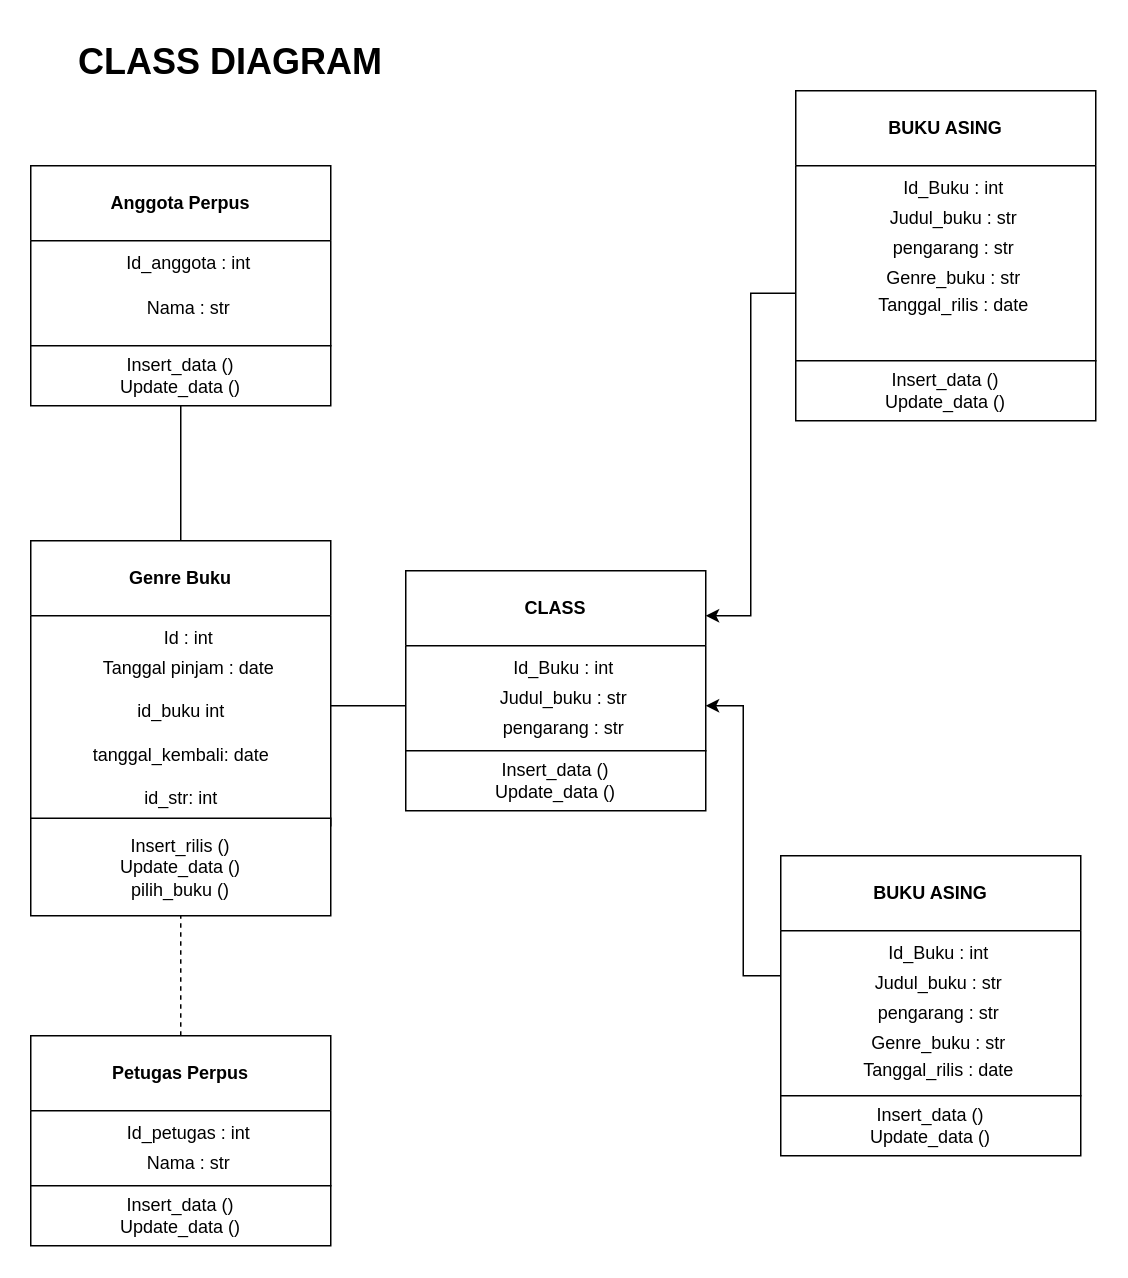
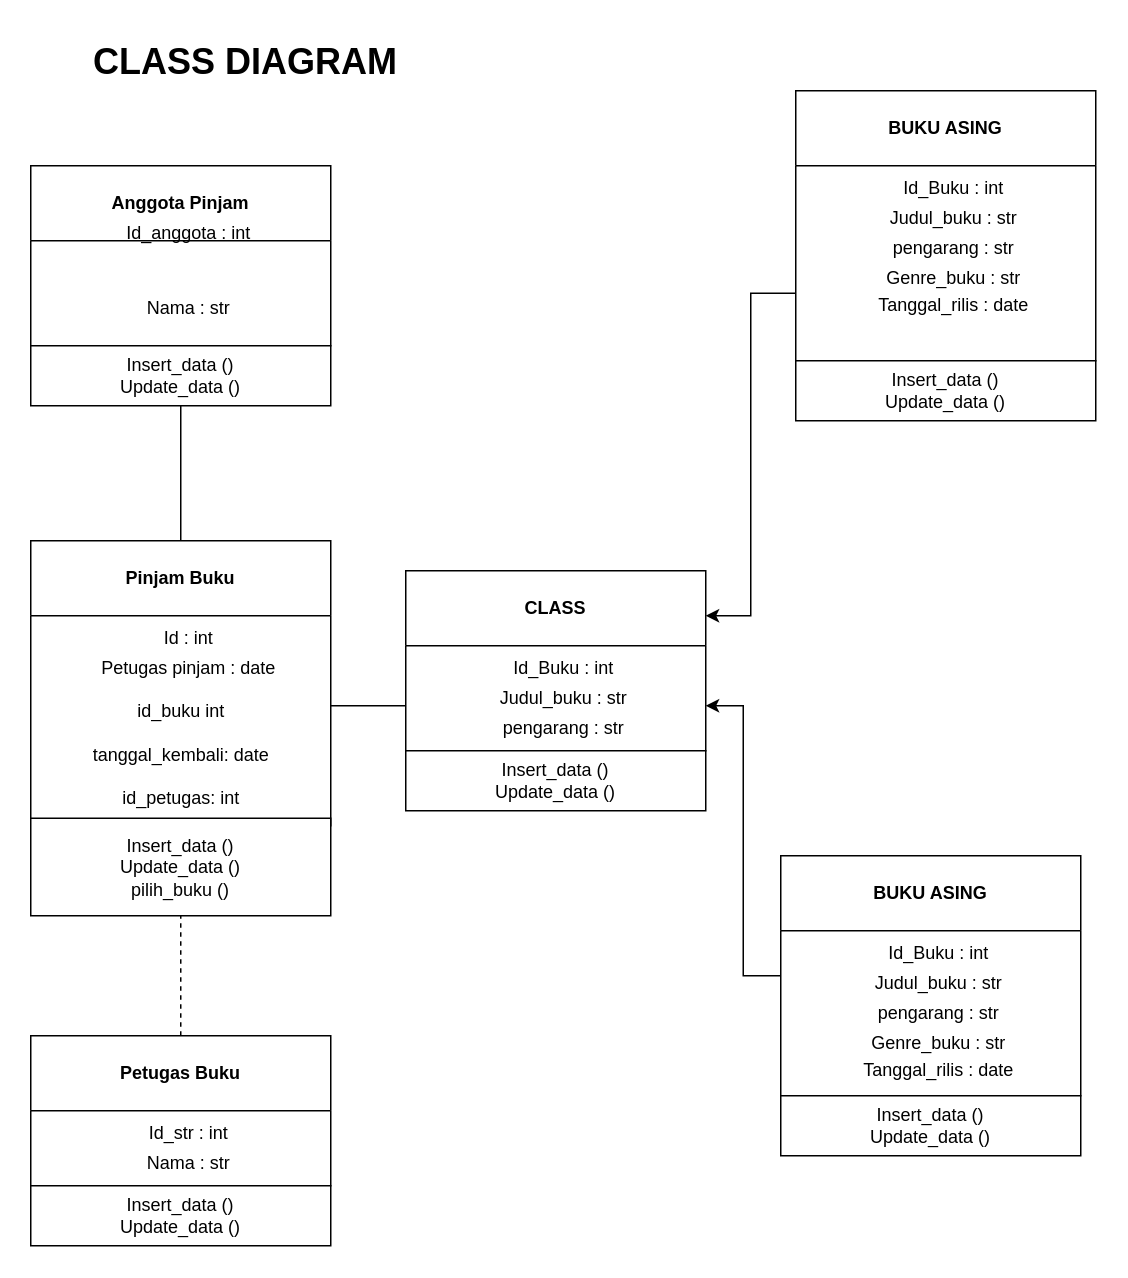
  <mxCell id="0" />
  <mxCell id="1" parent="0" />
- <mxCell id="2" value="&lt;h1 style=&quot;margin-top: 0px;&quot;&gt;CLASS DIAGRAM&lt;/h1&gt;" style="text;html=1;whiteSpace=wrap;overflow=hidden;rounded=0;" vertex="1" parent="1"><mxGeometry x="50" y="20" width="370" height="40" as="geometry" /></mxCell>
+ <mxCell id="2" value="&lt;h1 style=&quot;margin-top: 0px;&quot;&gt;CLASS DIAGRAM&lt;/h1&gt;" style="text;html=1;whiteSpace=wrap;overflow=hidden;rounded=0;" vertex="1" parent="1"><mxGeometry x="60" y="20" width="370" height="40" as="geometry" /></mxCell>
  <mxCell id="3" value="CLASS" style="swimlane;whiteSpace=wrap;html=1;startSize=50;" vertex="1" parent="1"><mxGeometry x="270" y="380" width="200" height="120" as="geometry" /></mxCell>
  <mxCell id="4" value="Id_Buku : int" style="text;html=1;align=center;verticalAlign=middle;resizable=0;points=[];autosize=1;strokeColor=none;fillColor=none;" vertex="1" parent="3"><mxGeometry x="60" y="50" width="90" height="30" as="geometry" /></mxCell>
  <mxCell id="5" value="Judul_buku : str" style="text;html=1;align=center;verticalAlign=middle;resizable=0;points=[];autosize=1;strokeColor=none;fillColor=none;" vertex="1" parent="3"><mxGeometry x="50" y="70" width="110" height="30" as="geometry" /></mxCell>
  <mxCell id="6" value="pengarang : str" style="text;html=1;align=center;verticalAlign=middle;resizable=0;points=[];autosize=1;strokeColor=none;fillColor=none;" vertex="1" parent="3"><mxGeometry x="55" y="90" width="100" height="30" as="geometry" /></mxCell>
  <mxCell id="7" value="Insert_data ()&lt;div&gt;Update_data ()&lt;/div&gt;" style="rounded=0;whiteSpace=wrap;html=1;" vertex="1" parent="1"><mxGeometry x="270" y="500" width="200" height="40" as="geometry" /></mxCell>
  <mxCell id="8" style="edgeStyle=orthogonalEdgeStyle;rounded=0;orthogonalLoop=1;jettySize=auto;html=1;exitX=0;exitY=0.75;exitDx=0;exitDy=0;entryX=1;entryY=0.25;entryDx=0;entryDy=0;" edge="1" parent="1" source="9" target="3"><mxGeometry relative="1" as="geometry" /></mxCell>
  <mxCell id="9" value="BUKU ASING" style="swimlane;whiteSpace=wrap;html=1;startSize=50;" vertex="1" parent="1"><mxGeometry x="530" y="60" width="200" height="180" as="geometry" /></mxCell>
  <mxCell id="10" value="Id_Buku : int" style="text;html=1;align=center;verticalAlign=middle;resizable=0;points=[];autosize=1;strokeColor=none;fillColor=none;" vertex="1" parent="9"><mxGeometry x="60" y="50" width="90" height="30" as="geometry" /></mxCell>
  <mxCell id="11" value="Judul_buku : str" style="text;html=1;align=center;verticalAlign=middle;resizable=0;points=[];autosize=1;strokeColor=none;fillColor=none;" vertex="1" parent="9"><mxGeometry x="50" y="70" width="110" height="30" as="geometry" /></mxCell>
  <mxCell id="12" value="pengarang : str" style="text;html=1;align=center;verticalAlign=middle;resizable=0;points=[];autosize=1;strokeColor=none;fillColor=none;" vertex="1" parent="9"><mxGeometry x="55" y="90" width="100" height="30" as="geometry" /></mxCell>
  <mxCell id="13" value="Genre_buku : str" style="text;html=1;align=center;verticalAlign=middle;resizable=0;points=[];autosize=1;strokeColor=none;fillColor=none;" vertex="1" parent="9"><mxGeometry x="50" y="110" width="110" height="30" as="geometry" /></mxCell>
  <mxCell id="14" value="Tanggal_rilis : date" style="text;html=1;align=center;verticalAlign=middle;resizable=0;points=[];autosize=1;strokeColor=none;fillColor=none;" vertex="1" parent="9"><mxGeometry x="45" y="128" width="120" height="30" as="geometry" /></mxCell>
  <mxCell id="15" value="Insert_data ()&lt;div&gt;Update_data ()&lt;/div&gt;" style="rounded=0;whiteSpace=wrap;html=1;" vertex="1" parent="1"><mxGeometry x="530" y="240" width="200" height="40" as="geometry" /></mxCell>
  <mxCell id="16" style="edgeStyle=orthogonalEdgeStyle;rounded=0;orthogonalLoop=1;jettySize=auto;html=1;exitX=0;exitY=0.5;exitDx=0;exitDy=0;entryX=1;entryY=0.75;entryDx=0;entryDy=0;" edge="1" parent="1" source="17" target="3"><mxGeometry relative="1" as="geometry" /></mxCell>
  <mxCell id="17" value="BUKU ASING" style="swimlane;whiteSpace=wrap;html=1;startSize=50;" vertex="1" parent="1"><mxGeometry x="520" y="570" width="200" height="160" as="geometry" /></mxCell>
  <mxCell id="18" value="Id_Buku : int" style="text;html=1;align=center;verticalAlign=middle;resizable=0;points=[];autosize=1;strokeColor=none;fillColor=none;" vertex="1" parent="17"><mxGeometry x="60" y="50" width="90" height="30" as="geometry" /></mxCell>
  <mxCell id="19" value="Judul_buku : str" style="text;html=1;align=center;verticalAlign=middle;resizable=0;points=[];autosize=1;strokeColor=none;fillColor=none;" vertex="1" parent="17"><mxGeometry x="50" y="70" width="110" height="30" as="geometry" /></mxCell>
  <mxCell id="20" value="pengarang : str" style="text;html=1;align=center;verticalAlign=middle;resizable=0;points=[];autosize=1;strokeColor=none;fillColor=none;" vertex="1" parent="17"><mxGeometry x="55" y="90" width="100" height="30" as="geometry" /></mxCell>
  <mxCell id="21" value="Genre_buku : str" style="text;html=1;align=center;verticalAlign=middle;resizable=0;points=[];autosize=1;strokeColor=none;fillColor=none;" vertex="1" parent="17"><mxGeometry x="50" y="110" width="110" height="30" as="geometry" /></mxCell>
  <mxCell id="22" value="Tanggal_rilis : date" style="text;html=1;align=center;verticalAlign=middle;resizable=0;points=[];autosize=1;strokeColor=none;fillColor=none;" vertex="1" parent="17"><mxGeometry x="45" y="128" width="120" height="30" as="geometry" /></mxCell>
  <mxCell id="23" value="Insert_data ()&lt;div&gt;Update_data ()&lt;/div&gt;" style="rounded=0;whiteSpace=wrap;html=1;" vertex="1" parent="1"><mxGeometry x="520" y="730" width="200" height="40" as="geometry" /></mxCell>
- <mxCell id="24" value="Anggota Perpus" style="swimlane;whiteSpace=wrap;html=1;startSize=50;" vertex="1" parent="1"><mxGeometry x="20" y="110" width="200" height="120" as="geometry" /></mxCell>
- <mxCell id="25" value="Id_anggota : int" style="text;html=1;align=center;verticalAlign=middle;resizable=0;points=[];autosize=1;strokeColor=none;fillColor=none;" vertex="1" parent="24"><mxGeometry x="50" y="50" width="110" height="30" as="geometry" /></mxCell>
+ <mxCell id="24" value="Anggota Pinjam" style="swimlane;whiteSpace=wrap;html=1;startSize=50;" vertex="1" parent="1"><mxGeometry x="20" y="110" width="200" height="120" as="geometry" /></mxCell>
+ <mxCell id="25" value="Id_anggota : int" style="text;html=1;align=center;verticalAlign=middle;resizable=0;points=[];autosize=1;strokeColor=none;fillColor=none;" vertex="1" parent="24"><mxGeometry x="50" y="30" width="110" height="30" as="geometry" /></mxCell>
  <mxCell id="26" value="Nama : str" style="text;html=1;align=center;verticalAlign=middle;resizable=0;points=[];autosize=1;strokeColor=none;fillColor=none;" vertex="1" parent="24"><mxGeometry x="65" y="80" width="80" height="30" as="geometry" /></mxCell>
  <mxCell id="27" value="Insert_data ()&lt;div&gt;Update_data ()&lt;/div&gt;" style="rounded=0;whiteSpace=wrap;html=1;" vertex="1" parent="1"><mxGeometry x="20" y="230" width="200" height="40" as="geometry" /></mxCell>
- <mxCell id="28" value="Petugas Perpus" style="swimlane;whiteSpace=wrap;html=1;startSize=50;" vertex="1" parent="1"><mxGeometry x="20" y="690" width="200" height="100" as="geometry" /></mxCell>
- <mxCell id="29" value="Id_petugas : int" style="text;html=1;align=center;verticalAlign=middle;resizable=0;points=[];autosize=1;strokeColor=none;fillColor=none;" vertex="1" parent="28"><mxGeometry x="50" y="50" width="110" height="30" as="geometry" /></mxCell>
+ <mxCell id="28" value="Petugas Buku" style="swimlane;whiteSpace=wrap;html=1;startSize=50;" vertex="1" parent="1"><mxGeometry x="20" y="690" width="200" height="100" as="geometry" /></mxCell>
+ <mxCell id="29" value="Id_str : int" style="text;html=1;align=center;verticalAlign=middle;resizable=0;points=[];autosize=1;strokeColor=none;fillColor=none;" vertex="1" parent="28"><mxGeometry x="50" y="50" width="110" height="30" as="geometry" /></mxCell>
  <mxCell id="30" value="Nama : str" style="text;html=1;align=center;verticalAlign=middle;resizable=0;points=[];autosize=1;strokeColor=none;fillColor=none;" vertex="1" parent="28"><mxGeometry x="65" y="70" width="80" height="30" as="geometry" /></mxCell>
  <mxCell id="31" value="Insert_data ()&lt;div&gt;Update_data ()&lt;/div&gt;" style="rounded=0;whiteSpace=wrap;html=1;" vertex="1" parent="1"><mxGeometry x="20" y="790" width="200" height="40" as="geometry" /></mxCell>
- <mxCell id="32" value="Genre Buku" style="swimlane;whiteSpace=wrap;html=1;startSize=50;" vertex="1" parent="1"><mxGeometry x="20" y="360" width="200" height="190" as="geometry" /></mxCell>
+ <mxCell id="32" value="Pinjam Buku" style="swimlane;whiteSpace=wrap;html=1;startSize=50;" vertex="1" parent="1"><mxGeometry x="20" y="360" width="200" height="190" as="geometry" /></mxCell>
  <mxCell id="33" value="Id : int" style="text;html=1;align=center;verticalAlign=middle;resizable=0;points=[];autosize=1;strokeColor=none;fillColor=none;" vertex="1" parent="32"><mxGeometry x="75" y="50" width="60" height="30" as="geometry" /></mxCell>
- <mxCell id="34" value="Tanggal pinjam : date" style="text;html=1;align=center;verticalAlign=middle;resizable=0;points=[];autosize=1;strokeColor=none;fillColor=none;" vertex="1" parent="32"><mxGeometry x="35" y="70" width="140" height="30" as="geometry" /></mxCell>
- <mxCell id="35" value="id_buku&amp;nbsp;int&lt;div&gt;&lt;br&gt;&lt;div&gt;tanggal_kembali: date&lt;/div&gt;&lt;div&gt;&lt;br&gt;&lt;/div&gt;&lt;div&gt;id_str: int&lt;/div&gt;&lt;div&gt;&lt;br&gt;&lt;/div&gt;&lt;/div&gt;" style="text;html=1;align=center;verticalAlign=middle;resizable=0;points=[];autosize=1;strokeColor=none;fillColor=none;" vertex="1" parent="32"><mxGeometry x="30" y="100" width="140" height="100" as="geometry" /></mxCell>
- <mxCell id="36" value="Insert_rilis ()&lt;div&gt;Update_data ()&lt;/div&gt;&lt;div&gt;pilih_buku ()&lt;/div&gt;" style="rounded=0;whiteSpace=wrap;html=1;" vertex="1" parent="1"><mxGeometry x="20" y="545" width="200" height="65" as="geometry" /></mxCell>
+ <mxCell id="34" value="Petugas pinjam : date" style="text;html=1;align=center;verticalAlign=middle;resizable=0;points=[];autosize=1;strokeColor=none;fillColor=none;" vertex="1" parent="32"><mxGeometry x="35" y="70" width="140" height="30" as="geometry" /></mxCell>
+ <mxCell id="35" value="id_buku&amp;nbsp;int&lt;div&gt;&lt;br&gt;&lt;div&gt;tanggal_kembali: date&lt;/div&gt;&lt;div&gt;&lt;br&gt;&lt;/div&gt;&lt;div&gt;id_petugas: int&lt;/div&gt;&lt;div&gt;&lt;br&gt;&lt;/div&gt;&lt;/div&gt;" style="text;html=1;align=center;verticalAlign=middle;resizable=0;points=[];autosize=1;strokeColor=none;fillColor=none;" vertex="1" parent="32"><mxGeometry x="30" y="100" width="140" height="100" as="geometry" /></mxCell>
+ <mxCell id="36" value="Insert_data ()&lt;div&gt;Update_data ()&lt;/div&gt;&lt;div&gt;pilih_buku ()&lt;/div&gt;" style="rounded=0;whiteSpace=wrap;html=1;" vertex="1" parent="1"><mxGeometry x="20" y="545" width="200" height="65" as="geometry" /></mxCell>
  <mxCell id="37" value="" style="endArrow=none;html=1;rounded=0;entryX=0.5;entryY=1;entryDx=0;entryDy=0;exitX=0.5;exitY=0;exitDx=0;exitDy=0;" edge="1" parent="1" source="32" target="27"><mxGeometry width="50" height="50" relative="1" as="geometry"><mxPoint x="230" y="420" as="sourcePoint" /><mxPoint x="280" y="370" as="targetPoint" /></mxGeometry></mxCell>
  <mxCell id="38" value="" style="endArrow=none;html=1;rounded=0;entryX=0.5;entryY=1;entryDx=0;entryDy=0;exitX=0.5;exitY=0;exitDx=0;exitDy=0;dashed=1;" edge="1" parent="1" source="28" target="36"><mxGeometry width="50" height="50" relative="1" as="geometry"><mxPoint x="140" y="650" as="sourcePoint" /><mxPoint x="280" y="570" as="targetPoint" /></mxGeometry></mxCell>
  <mxCell id="39" value="" style="endArrow=none;html=1;rounded=0;entryX=0;entryY=0.75;entryDx=0;entryDy=0;" edge="1" parent="1" target="3"><mxGeometry width="50" height="50" relative="1" as="geometry"><mxPoint x="220" y="470" as="sourcePoint" /><mxPoint x="280" y="370" as="targetPoint" /></mxGeometry></mxCell>
